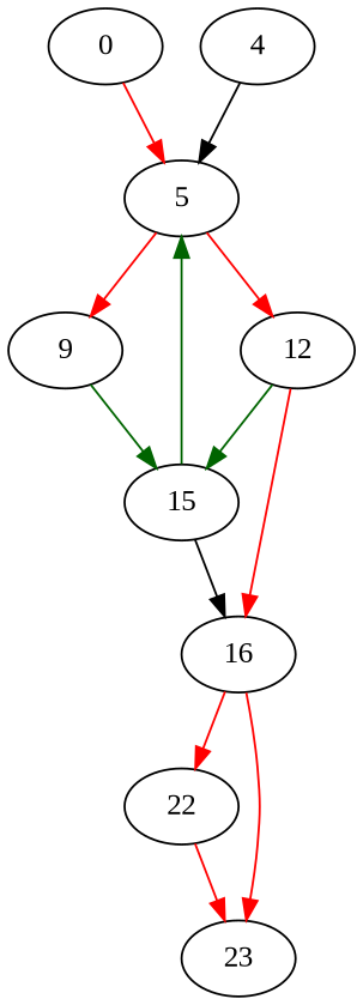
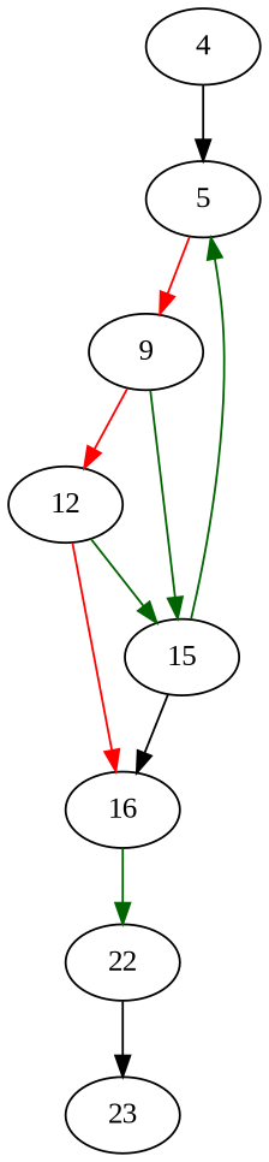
  strict digraph {
    fontname="Liberation Serif"
    node [fontname="Liberation Serif"]
    edge [color=red cond=false fontname="Liberation Serif"]
-   0 [entry=true]
    5
    4
    9
    15
    16
    12
    22
    23
-   0 -> 5
    5 -> 9
    4 -> 5 [color="" cond=""]
    9 -> 15 [color=darkgreen cond=true]
-   5 -> 12
+   9 -> 12
    15 -> 5 [color=darkgreen cond=true]
    15 -> 16 [color="" cond=""]
-   16 -> 22 [cond=true]
-   16 -> 23
+   16 -> 22 [color=darkgreen cond=true]
    12 -> 15 [color=darkgreen cond=true]
    12 -> 16
-   22 -> 23 [cond=""]
+   22 -> 23 [color="" cond=""]
  }
